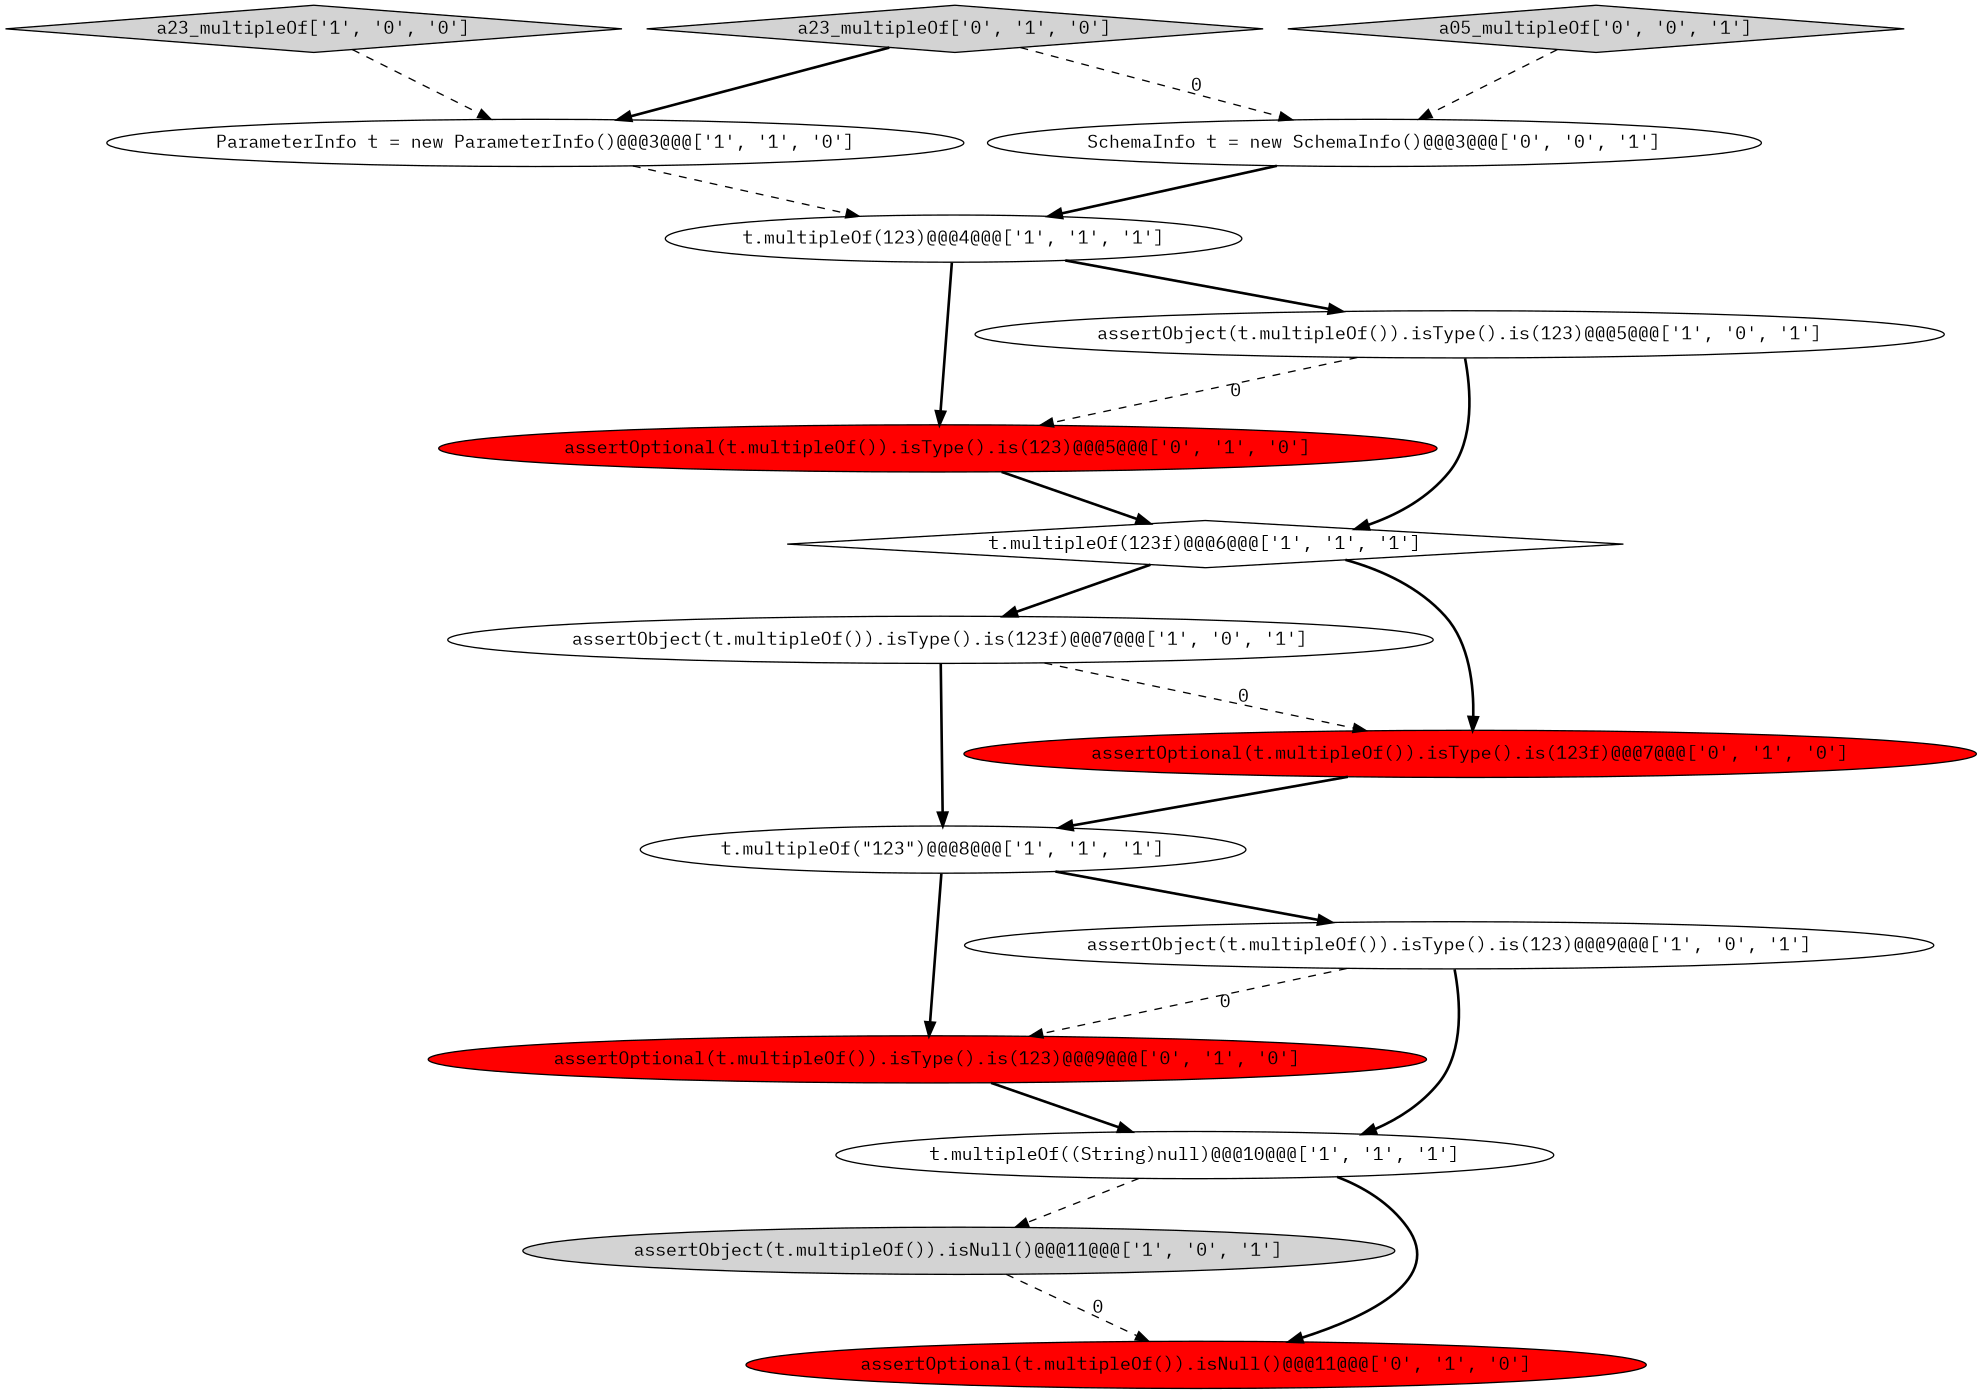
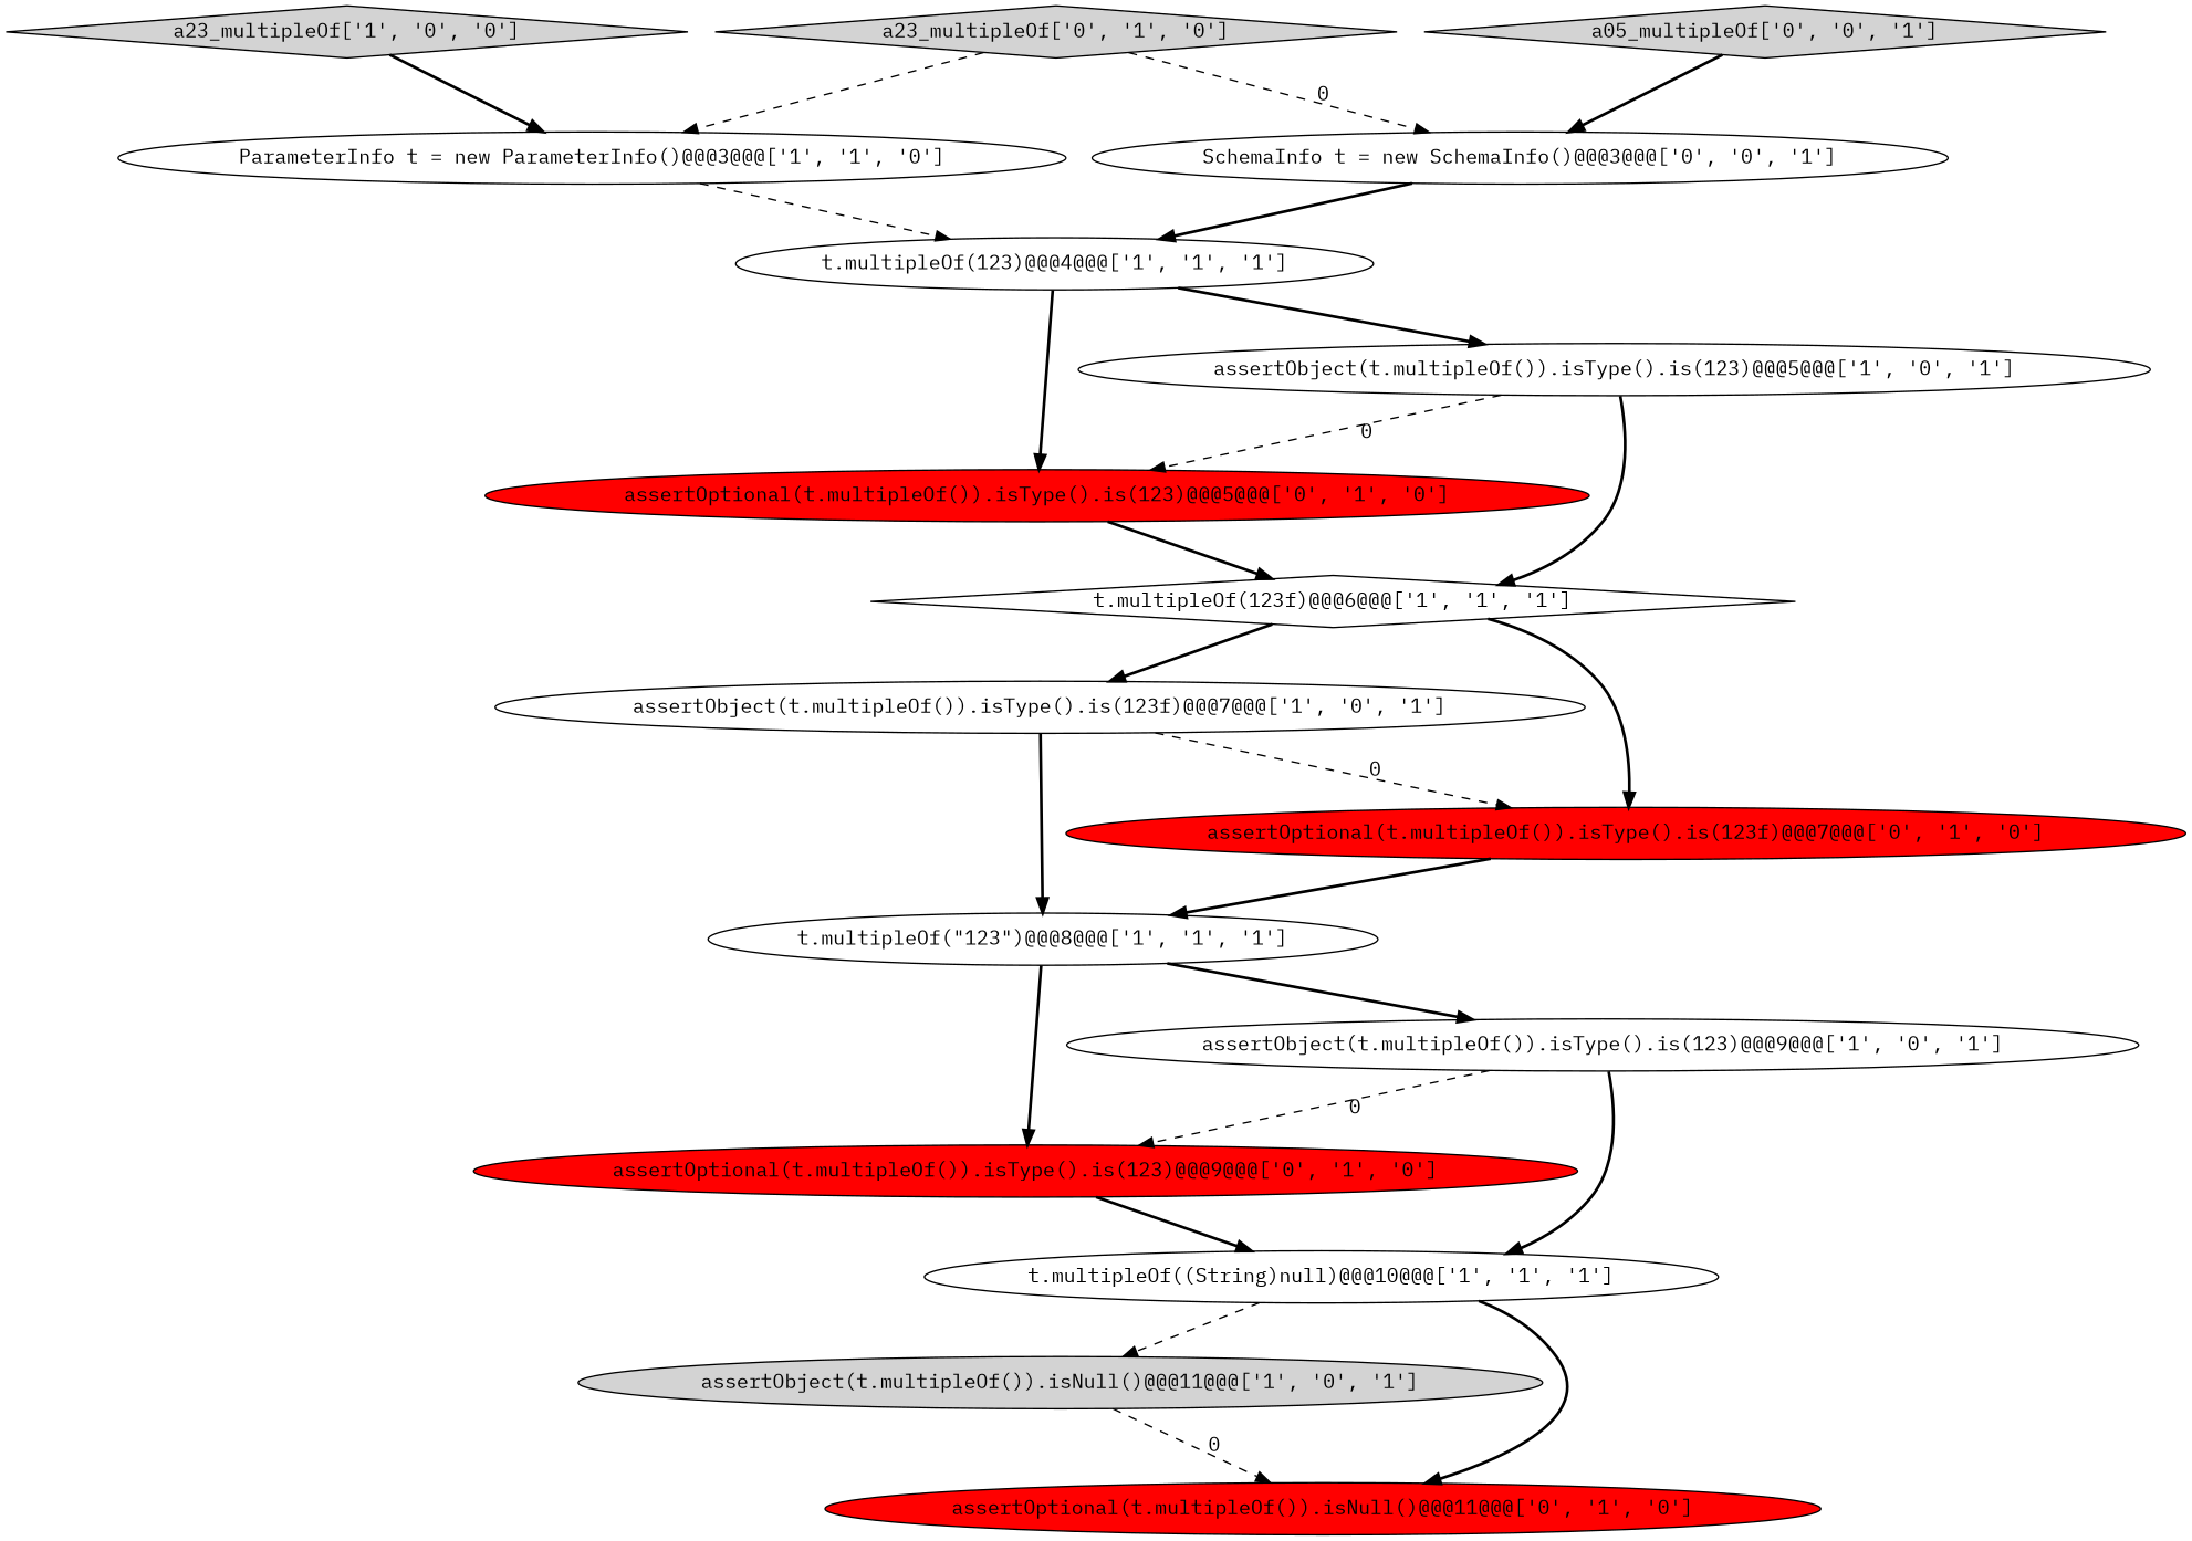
  digraph {
    fontname="IBM Plex Mono"
    node [fillcolor=white fontname="IBM Plex Mono" shape=ellipse style=filled]
    edge [fontname="IBM Plex Mono" style=bold]
    n1 [fillcolor=lightgray label="assertObject(t.multipleOf()).isNull()@@@11@@@['1', '0', '1']"]
    n2 [fillcolor=red label="assertOptional(t.multipleOf()).isNull()@@@11@@@['0', '1', '0']"]
    n3 [label="t.multipleOf(123)@@@4@@@['1', '1', '1']"]
    n4 [fillcolor=red label="assertOptional(t.multipleOf()).isType().is(123)@@@5@@@['0', '1', '0']"]
    n5 [label="assertObject(t.multipleOf()).isType().is(123)@@@5@@@['1', '0', '1']"]
    n6 [label="t.multipleOf(123f)@@@6@@@['1', '1', '1']" shape=diamond]
    n7 [label="t.multipleOf(\"123\")@@@8@@@['1', '1', '1']"]
    n8 [fillcolor=red label="assertOptional(t.multipleOf()).isType().is(123)@@@9@@@['0', '1', '0']"]
    n9 [label="assertObject(t.multipleOf()).isType().is(123)@@@9@@@['1', '0', '1']"]
    n10 [label="t.multipleOf((String)null)@@@10@@@['1', '1', '1']"]
    n11 [label="assertObject(t.multipleOf()).isType().is(123f)@@@7@@@['1', '0', '1']"]
    n12 [fillcolor=red label="assertOptional(t.multipleOf()).isType().is(123f)@@@7@@@['0', '1', '0']"]
    n13 [fillcolor=lightgray label="a23_multipleOf['1', '0', '0']" shape=diamond]
    n14 [label="ParameterInfo t = new ParameterInfo()@@@3@@@['1', '1', '0']"]
    n15 [label="SchemaInfo t = new SchemaInfo()@@@3@@@['0', '0', '1']"]
    n16 [fillcolor=lightgray label="a05_multipleOf['0', '0', '1']" shape=diamond]
    n17 [fillcolor=lightgray label="a23_multipleOf['0', '1', '0']" shape=diamond]
    n1 -> n2 [label=0 style=dashed]
    n3 -> n4
    n3 -> n5
    n4 -> n6
    n5 -> n4 [label=0 style=dashed]
    n5 -> n6
    n6 -> n11
    n6 -> n12
    n7 -> n8
    n7 -> n9
    n8 -> n10
    n9 -> n8 [label=0 style=dashed]
    n9 -> n10
    n10 -> n1 [style=dashed]
    n10 -> n2
    n11 -> n7
    n11 -> n12 [label=0 style=dashed]
    n12 -> n7
-   n13 -> n14 [style=dashed]
+   n13 -> n14
    n14 -> n3 [style=dashed]
    n15 -> n3
-   n16 -> n15 [style=dashed]
-   n17 -> n14
+   n16 -> n15
+   n17 -> n14 [style=dashed]
    n17 -> n15 [label=0 style=dashed]
  }
